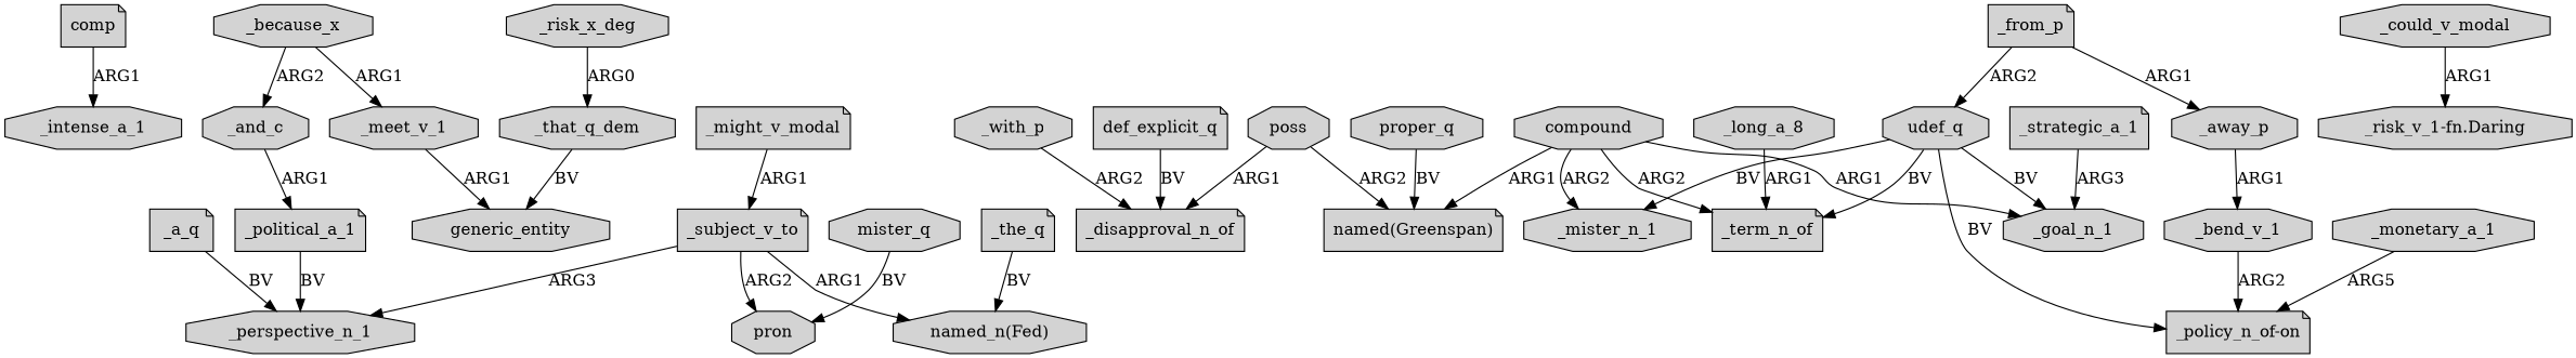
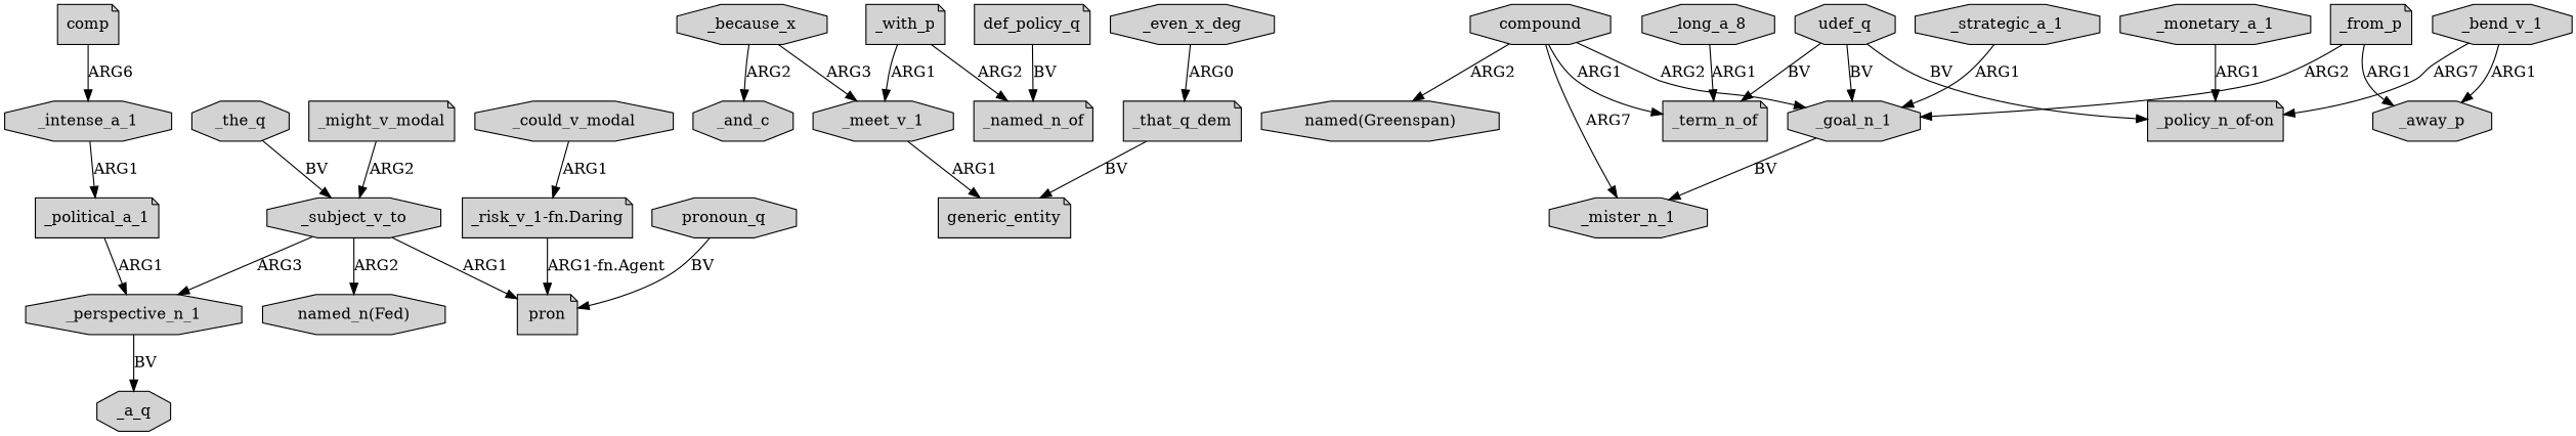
  digraph {
    node [shape=octagon style=filled]
    comp [shape=note]
    _intense_a_1
    _political_a_1 [shape=note]
    _perspective_n_1
-   _subject_v_to [shape=note]
-   pron
+   _subject_v_to
+   pron [shape=note]
    "named_n(Fed)"
-   _the_q [shape=note]
-   _with_p
+   _the_q
+   _with_p [shape=note]
    _meet_v_1
-   _disapproval_n_of [shape=note]
-   generic_entity
-   _that_q_dem
-   "named(Greenspan)" [shape=note]
-   proper_q
+   _disapproval_n_of [shape=note label=_named_n_of]
+   generic_entity [shape=note]
+   _that_q_dem [shape=note]
+   "named(Greenspan)"
    compound
    _term_n_of [shape=note]
    _mister_n_1
    _goal_n_1
-   poss
    udef_q
    "_policy_n_of-on" [shape=note]
    _from_p [shape=note]
    _away_p
    _bend_v_1
    _because_x
    _and_c
-   _a_q [shape=note]
-   _strategic_a_1 [shape=note]
-   "_risk_v_1-fn.Daring"
-   pronoun_q [label=mister_q]
-   _even_x_deg [label=_risk_x_deg]
+   _a_q
+   _strategic_a_1
+   "_risk_v_1-fn.Daring" [shape=note]
+   pronoun_q
+   _even_x_deg
    _monetary_a_1
    _could_v_modal
    _might_v_modal [shape=note]
    n36 [label=_long_a_8]
-   def_explicit_q [shape=note]
-   comp -> _intense_a_1 [label=ARG1]
-   _and_c -> _political_a_1 [label=ARG1]
-   _political_a_1 -> _perspective_n_1 [label=BV]
+   def_explicit_q [shape=note label=def_policy_q]
+   comp -> _intense_a_1 [label=ARG6]
+   _intense_a_1 -> _political_a_1 [label=ARG1]
+   _political_a_1 -> _perspective_n_1 [label=ARG1]
    _subject_v_to -> _perspective_n_1 [label=ARG3]
-   _subject_v_to -> pron [label=ARG2]
-   _subject_v_to -> "named_n(Fed)" [label=ARG1]
-   _the_q -> "named_n(Fed)" [label=BV]
+   _subject_v_to -> pron [label=ARG1]
+   _subject_v_to -> "named_n(Fed)" [label=ARG2]
+   _the_q -> _subject_v_to [label=BV]
+   _with_p -> _meet_v_1 [label=ARG1]
    _with_p -> _disapproval_n_of [label=ARG2]
    _meet_v_1 -> generic_entity [label=ARG1]
    _that_q_dem -> generic_entity [label=BV]
-   proper_q -> "named(Greenspan)" [label=BV]
-   compound -> "named(Greenspan)" [label=ARG1]
-   compound -> _term_n_of [label=ARG2]
-   compound -> _mister_n_1 [label=ARG2]
-   compound -> _goal_n_1 [label=ARG1]
-   poss -> _disapproval_n_of [label=ARG1]
-   poss -> "named(Greenspan)" [label=ARG2]
+   compound -> "named(Greenspan)" [label=ARG2]
+   compound -> _term_n_of [label=ARG1]
+   compound -> _mister_n_1 [label=ARG7]
+   compound -> _goal_n_1 [label=ARG2]
    udef_q -> _term_n_of [label=BV]
-   udef_q -> _mister_n_1 [label=BV]
+   _goal_n_1 -> _mister_n_1 [label=BV]
    udef_q -> _goal_n_1 [label=BV]
    udef_q -> "_policy_n_of-on" [label=BV]
-   _from_p -> udef_q [label=ARG2]
+   _from_p -> _goal_n_1 [label=ARG2]
    _from_p -> _away_p [label=ARG1]
-   _away_p -> _bend_v_1 [label=ARG1]
-   _bend_v_1 -> "_policy_n_of-on" [label=ARG2]
-   _because_x -> _meet_v_1 [label=ARG1]
+   _bend_v_1 -> _away_p [label=ARG1]
+   _bend_v_1 -> "_policy_n_of-on" [label=ARG7]
+   _because_x -> _meet_v_1 [label=ARG3]
    _because_x -> _and_c [label=ARG2]
-   _a_q -> _perspective_n_1 [label=BV]
-   _strategic_a_1 -> _goal_n_1 [label=ARG3]
+   _perspective_n_1 -> _a_q [label=BV]
+   _strategic_a_1 -> _goal_n_1 [label=ARG1]
+   "_risk_v_1-fn.Daring" -> pron [label="ARG1-fn.Agent"]
    pronoun_q -> pron [label=BV]
    _even_x_deg -> _that_q_dem [label=ARG0]
-   _monetary_a_1 -> "_policy_n_of-on" [label=ARG5]
+   _monetary_a_1 -> "_policy_n_of-on" [label=ARG1]
    _could_v_modal -> "_risk_v_1-fn.Daring" [label=ARG1]
-   _might_v_modal -> _subject_v_to [label=ARG1]
+   _might_v_modal -> _subject_v_to [label=ARG2]
    n36 -> _term_n_of [label=ARG1]
    def_explicit_q -> _disapproval_n_of [label=BV]
  }
